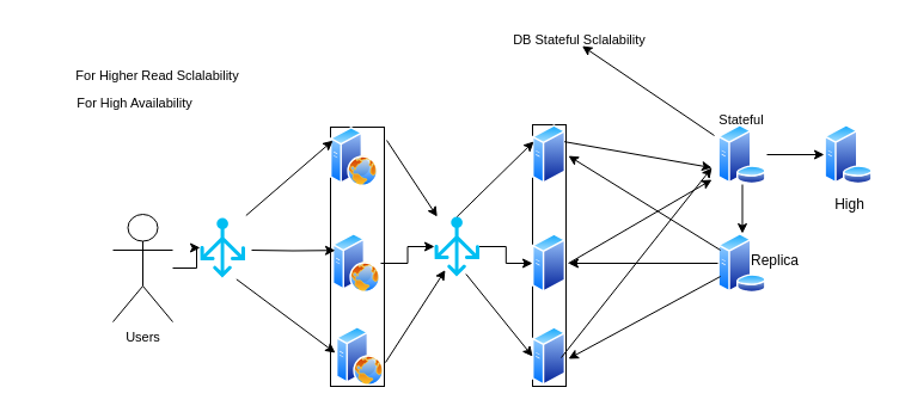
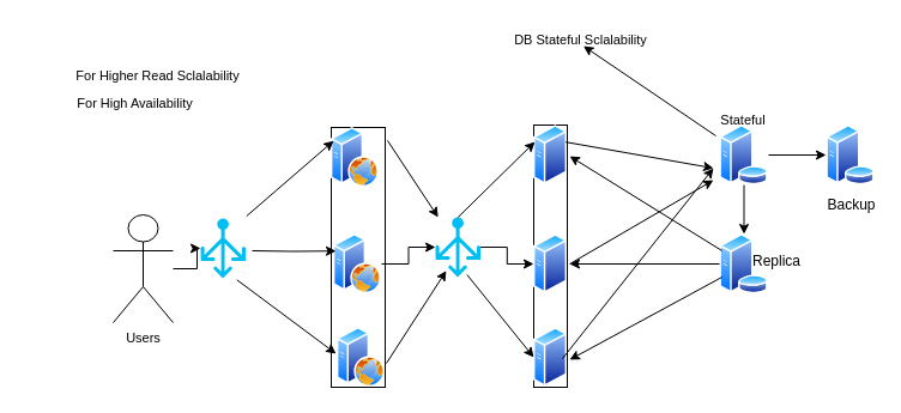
  <mxCell id="0" />
  <mxCell id="1" parent="0" />
  <mxCell id="2" value="" style="group;strokeColor=default;" vertex="1" connectable="0" parent="1"><mxGeometry x="276" y="106" width="45" height="217" as="geometry" /></mxCell>
  <mxCell id="3" value="" style="image;aspect=fixed;perimeter=ellipsePerimeter;html=1;align=center;shadow=0;dashed=0;spacingTop=3;image=img/lib/active_directory/web_server.svg;strokeColor=default;" vertex="1" parent="2"><mxGeometry x="2" y="89" width="40" height="50" as="geometry" /></mxCell>
  <mxCell id="4" value="" style="image;aspect=fixed;perimeter=ellipsePerimeter;html=1;align=center;shadow=0;dashed=0;spacingTop=3;image=img/lib/active_directory/web_server.svg;strokeColor=default;" vertex="1" parent="2"><mxGeometry width="40" height="50" as="geometry" /></mxCell>
  <mxCell id="5" value="" style="image;aspect=fixed;perimeter=ellipsePerimeter;html=1;align=center;shadow=0;dashed=0;spacingTop=3;image=img/lib/active_directory/web_server.svg;strokeColor=default;" vertex="1" parent="2"><mxGeometry x="5" y="167" width="40" height="50" as="geometry" /></mxCell>
  <mxCell id="6" value="" style="group;strokeColor=default;" vertex="1" connectable="0" parent="1"><mxGeometry x="445" y="104" width="28" height="219" as="geometry" /></mxCell>
  <mxCell id="7" value="" style="image;aspect=fixed;perimeter=ellipsePerimeter;html=1;align=center;shadow=0;dashed=0;spacingTop=3;image=img/lib/active_directory/generic_server.svg;" vertex="1" parent="6"><mxGeometry y="91" width="28.0" height="50" as="geometry" /></mxCell>
  <mxCell id="8" value="" style="image;aspect=fixed;perimeter=ellipsePerimeter;html=1;align=center;shadow=0;dashed=0;spacingTop=3;image=img/lib/active_directory/generic_server.svg;" vertex="1" parent="6"><mxGeometry y="169" width="28.0" height="50" as="geometry" /></mxCell>
  <mxCell id="9" value="" style="image;aspect=fixed;perimeter=ellipsePerimeter;html=1;align=center;shadow=0;dashed=0;spacingTop=3;image=img/lib/active_directory/generic_server.svg;" vertex="1" parent="6"><mxGeometry width="28.0" height="50" as="geometry" /></mxCell>
  <mxCell id="10" value="DB Stateful Sclalability" style="text;html=1;strokeColor=none;fillColor=none;align=center;verticalAlign=middle;whiteSpace=wrap;rounded=0;fontSize=11;fontFamily=Helvetica;fontColor=default;" vertex="1" parent="1"><mxGeometry x="394" y="20" width="181" height="25" as="geometry" /></mxCell>
  <mxCell id="11" value="Stateful" style="text;html=1;strokeColor=none;fillColor=none;align=center;verticalAlign=middle;whiteSpace=wrap;rounded=0;fontSize=11;fontFamily=Helvetica;fontColor=default;" vertex="1" parent="1"><mxGeometry x="590" y="85" width="60" height="30" as="geometry" /></mxCell>
  <mxCell id="12" style="edgeStyle=orthogonalEdgeStyle;shape=connector;rounded=0;orthogonalLoop=1;jettySize=auto;html=1;entryX=0;entryY=0.25;entryDx=0;entryDy=0;labelBackgroundColor=default;strokeColor=default;align=center;verticalAlign=middle;fontFamily=Helvetica;fontSize=11;fontColor=default;endArrow=classic;" edge="1" parent="1" target="3"><mxGeometry relative="1" as="geometry"><mxPoint x="210" y="209" as="sourcePoint" /></mxGeometry></mxCell>
  <mxCell id="13" value="" style="edgeStyle=orthogonalEdgeStyle;shape=connector;rounded=0;orthogonalLoop=1;jettySize=auto;html=1;labelBackgroundColor=default;strokeColor=default;align=center;verticalAlign=middle;fontFamily=Helvetica;fontSize=11;fontColor=default;endArrow=classic;" edge="1" parent="1" source="14" target="17"><mxGeometry relative="1" as="geometry" /></mxCell>
  <mxCell id="14" value="Users" style="shape=umlActor;verticalLabelPosition=bottom;verticalAlign=top;html=1;outlineConnect=0;fontFamily=Helvetica;fontSize=11;fontColor=default;" vertex="1" parent="1"><mxGeometry x="94" y="179" width="50" height="90" as="geometry" /></mxCell>
  <mxCell id="15" value="" style="endArrow=classic;html=1;rounded=0;labelBackgroundColor=default;strokeColor=default;align=center;verticalAlign=middle;fontFamily=Helvetica;fontSize=11;fontColor=default;shape=connector;entryX=0;entryY=0.25;entryDx=0;entryDy=0;exitX=1.022;exitY=-0.04;exitDx=0;exitDy=0;exitPerimeter=0;" edge="1" parent="1" source="17"><mxGeometry width="50" height="50" relative="1" as="geometry"><mxPoint x="124" y="196.667" as="sourcePoint" /><mxPoint x="277.97" y="117.182" as="targetPoint" /></mxGeometry></mxCell>
  <mxCell id="16" value="" style="endArrow=classic;html=1;rounded=0;labelBackgroundColor=default;strokeColor=default;align=center;verticalAlign=middle;fontFamily=Helvetica;fontSize=11;fontColor=default;shape=connector;exitX=0.809;exitY=1.027;exitDx=0;exitDy=0;exitPerimeter=0;" edge="1" parent="1" source="17"><mxGeometry width="50" height="50" relative="1" as="geometry"><mxPoint x="125" y="225" as="sourcePoint" /><mxPoint x="280" y="295" as="targetPoint" /></mxGeometry></mxCell>
  <mxCell id="17" value="" style="verticalLabelPosition=bottom;html=1;verticalAlign=top;align=center;strokeColor=none;fillColor=#00BEF2;shape=mxgraph.azure.load_balancer_generic;pointerEvents=1;fontFamily=Helvetica;fontSize=11;fontColor=default;" vertex="1" parent="1"><mxGeometry x="167" y="182" width="37.5" height="50" as="geometry" /></mxCell>
  <mxCell id="18" value="" style="edgeStyle=orthogonalEdgeStyle;shape=connector;rounded=0;orthogonalLoop=1;jettySize=auto;html=1;labelBackgroundColor=default;strokeColor=default;align=center;verticalAlign=middle;fontFamily=Helvetica;fontSize=11;fontColor=default;endArrow=classic;" edge="1" parent="1" source="19" target="7"><mxGeometry relative="1" as="geometry" /></mxCell>
  <mxCell id="19" value="" style="verticalLabelPosition=bottom;html=1;verticalAlign=top;align=center;strokeColor=none;fillColor=#00BEF2;shape=mxgraph.azure.load_balancer_generic;pointerEvents=1;fontFamily=Helvetica;fontSize=11;fontColor=default;" vertex="1" parent="1"><mxGeometry x="363" y="181" width="37.5" height="50" as="geometry" /></mxCell>
  <mxCell id="20" value="" style="edgeStyle=orthogonalEdgeStyle;shape=connector;rounded=0;orthogonalLoop=1;jettySize=auto;html=1;labelBackgroundColor=default;strokeColor=default;align=center;verticalAlign=middle;fontFamily=Helvetica;fontSize=11;fontColor=default;endArrow=classic;" edge="1" parent="1" source="3" target="19"><mxGeometry relative="1" as="geometry" /></mxCell>
  <mxCell id="21" value="" style="endArrow=classic;html=1;rounded=0;labelBackgroundColor=default;strokeColor=default;align=center;verticalAlign=middle;fontFamily=Helvetica;fontSize=11;fontColor=default;shape=connector;" edge="1" parent="1" target="19"><mxGeometry width="50" height="50" relative="1" as="geometry"><mxPoint x="323" y="117" as="sourcePoint" /><mxPoint x="373" y="67" as="targetPoint" /></mxGeometry></mxCell>
  <mxCell id="22" value="" style="endArrow=classic;html=1;rounded=0;labelBackgroundColor=default;strokeColor=default;align=center;verticalAlign=middle;fontFamily=Helvetica;fontSize=11;fontColor=default;shape=connector;entryX=0.24;entryY=0.893;entryDx=0;entryDy=0;entryPerimeter=0;" edge="1" parent="1" target="19"><mxGeometry width="50" height="50" relative="1" as="geometry"><mxPoint x="322" y="303" as="sourcePoint" /><mxPoint x="372" y="253" as="targetPoint" /></mxGeometry></mxCell>
  <mxCell id="23" value="" style="endArrow=classic;html=1;rounded=0;labelBackgroundColor=default;strokeColor=default;align=center;verticalAlign=middle;fontFamily=Helvetica;fontSize=11;fontColor=default;shape=connector;exitX=0.5;exitY=0;exitDx=0;exitDy=0;exitPerimeter=0;" edge="1" parent="1" source="19"><mxGeometry width="50" height="50" relative="1" as="geometry"><mxPoint x="396" y="168" as="sourcePoint" /><mxPoint x="446" y="118" as="targetPoint" /></mxGeometry></mxCell>
  <mxCell id="24" value="" style="endArrow=classic;html=1;rounded=0;labelBackgroundColor=default;strokeColor=default;align=center;verticalAlign=middle;fontFamily=Helvetica;fontSize=11;fontColor=default;shape=connector;exitX=0.702;exitY=0.96;exitDx=0;exitDy=0;exitPerimeter=0;entryX=0;entryY=0.5;entryDx=0;entryDy=0;" edge="1" parent="1" source="19" target="8"><mxGeometry width="50" height="50" relative="1" as="geometry"><mxPoint x="400" y="291" as="sourcePoint" /><mxPoint x="450" y="241" as="targetPoint" /></mxGeometry></mxCell>
  <mxCell id="25" value="" style="endArrow=classic;html=1;rounded=0;labelBackgroundColor=default;strokeColor=default;align=center;verticalAlign=middle;fontFamily=Helvetica;fontSize=11;fontColor=default;shape=connector;exitX=1;exitY=0.25;exitDx=0;exitDy=0;" edge="1" parent="1" source="9"><mxGeometry width="50" height="50" relative="1" as="geometry"><mxPoint x="486" y="225" as="sourcePoint" /><mxPoint x="595" y="140" as="targetPoint" /></mxGeometry></mxCell>
  <mxCell id="26" value="" style="endArrow=classic;html=1;rounded=0;labelBackgroundColor=default;strokeColor=default;align=center;verticalAlign=middle;fontFamily=Helvetica;fontSize=11;fontColor=default;shape=connector;" edge="1" parent="1"><mxGeometry width="50" height="50" relative="1" as="geometry"><mxPoint x="469" y="299" as="sourcePoint" /><mxPoint x="595" y="140" as="targetPoint" /></mxGeometry></mxCell>
  <mxCell id="27" value="For Higher Read Sclalability" style="text;html=1;strokeColor=none;fillColor=none;align=center;verticalAlign=middle;whiteSpace=wrap;rounded=0;fontSize=11;fontFamily=Helvetica;fontColor=default;" vertex="1" parent="1"><mxGeometry x="39" y="48" width="185" height="30" as="geometry" /></mxCell>
  <mxCell id="28" value="For High Availability" style="text;html=1;strokeColor=none;fillColor=none;align=center;verticalAlign=middle;whiteSpace=wrap;rounded=0;fontSize=11;fontFamily=Helvetica;fontColor=default;" vertex="1" parent="1"><mxGeometry x="20" y="71" width="185" height="30" as="geometry" /></mxCell>
  <mxCell id="29" value="" style="endArrow=classic;html=1;rounded=0;entryX=0.5;entryY=1;entryDx=0;entryDy=0;" edge="1" parent="1"><mxGeometry width="50" height="50" relative="1" as="geometry"><mxPoint x="597" y="113" as="sourcePoint" /><mxPoint x="486.5" y="38" as="targetPoint" /></mxGeometry></mxCell>
  <mxCell id="30" value="" style="endArrow=classic;html=1;rounded=0;labelBackgroundColor=default;strokeColor=default;align=center;verticalAlign=middle;fontFamily=Helvetica;fontSize=11;fontColor=default;shape=connector;" edge="1" parent="1"><mxGeometry width="50" height="50" relative="1" as="geometry"><mxPoint x="475" y="220" as="sourcePoint" /><mxPoint x="595" y="150" as="targetPoint" /></mxGeometry></mxCell>
- <mxCell id="31" value="High" style="image;aspect=fixed;perimeter=ellipsePerimeter;html=1;align=center;shadow=0;dashed=0;spacingTop=3;image=img/lib/active_directory/database_server.svg;" vertex="1" parent="1"><mxGeometry x="689" y="104" width="41" height="50" as="geometry" /></mxCell>
+ <mxCell id="31" value="Backup" style="image;aspect=fixed;perimeter=ellipsePerimeter;html=1;align=center;shadow=0;dashed=0;spacingTop=3;image=img/lib/active_directory/database_server.svg;" vertex="1" parent="1"><mxGeometry x="689" y="104" width="41" height="50" as="geometry" /></mxCell>
  <mxCell id="32" value="Replica" style="text;html=1;strokeColor=none;fillColor=none;align=center;verticalAlign=middle;whiteSpace=wrap;rounded=0;" vertex="1" parent="1"><mxGeometry x="618" y="203" width="60" height="30" as="geometry" /></mxCell>
  <mxCell id="33" value="" style="edgeStyle=orthogonalEdgeStyle;rounded=0;orthogonalLoop=1;jettySize=auto;html=1;" edge="1" parent="1" source="36" target="31"><mxGeometry relative="1" as="geometry" /></mxCell>
  <mxCell id="34" value="" style="image;aspect=fixed;perimeter=ellipsePerimeter;html=1;align=center;shadow=0;dashed=0;spacingTop=3;image=img/lib/active_directory/database_server.svg;" vertex="1" parent="1"><mxGeometry x="600" y="195" width="41" height="50" as="geometry" /></mxCell>
  <mxCell id="35" value="" style="edgeStyle=orthogonalEdgeStyle;rounded=0;orthogonalLoop=1;jettySize=auto;html=1;" edge="1" parent="1" source="36" target="34"><mxGeometry relative="1" as="geometry" /></mxCell>
  <mxCell id="36" value="" style="image;aspect=fixed;perimeter=ellipsePerimeter;html=1;align=center;shadow=0;dashed=0;spacingTop=3;image=img/lib/active_directory/database_server.svg;" vertex="1" parent="1"><mxGeometry x="600" y="104" width="41" height="50" as="geometry" /></mxCell>
  <mxCell id="37" value="" style="endArrow=classic;html=1;rounded=0;exitX=0;exitY=0.25;exitDx=0;exitDy=0;" edge="1" parent="1" source="34"><mxGeometry width="50" height="50" relative="1" as="geometry"><mxPoint x="382" y="139" as="sourcePoint" /><mxPoint x="475" y="130" as="targetPoint" /></mxGeometry></mxCell>
  <mxCell id="38" value="" style="endArrow=classic;html=1;rounded=0;exitX=0;exitY=0.5;exitDx=0;exitDy=0;" edge="1" parent="1" source="34"><mxGeometry width="50" height="50" relative="1" as="geometry"><mxPoint x="612" y="230" as="sourcePoint" /><mxPoint x="475" y="220" as="targetPoint" /></mxGeometry></mxCell>
  <mxCell id="39" value="" style="endArrow=classic;html=1;rounded=0;exitX=0;exitY=0.75;exitDx=0;exitDy=0;" edge="1" parent="1" source="34"><mxGeometry width="50" height="50" relative="1" as="geometry"><mxPoint x="610" y="230" as="sourcePoint" /><mxPoint x="475" y="300" as="targetPoint" /></mxGeometry></mxCell>
